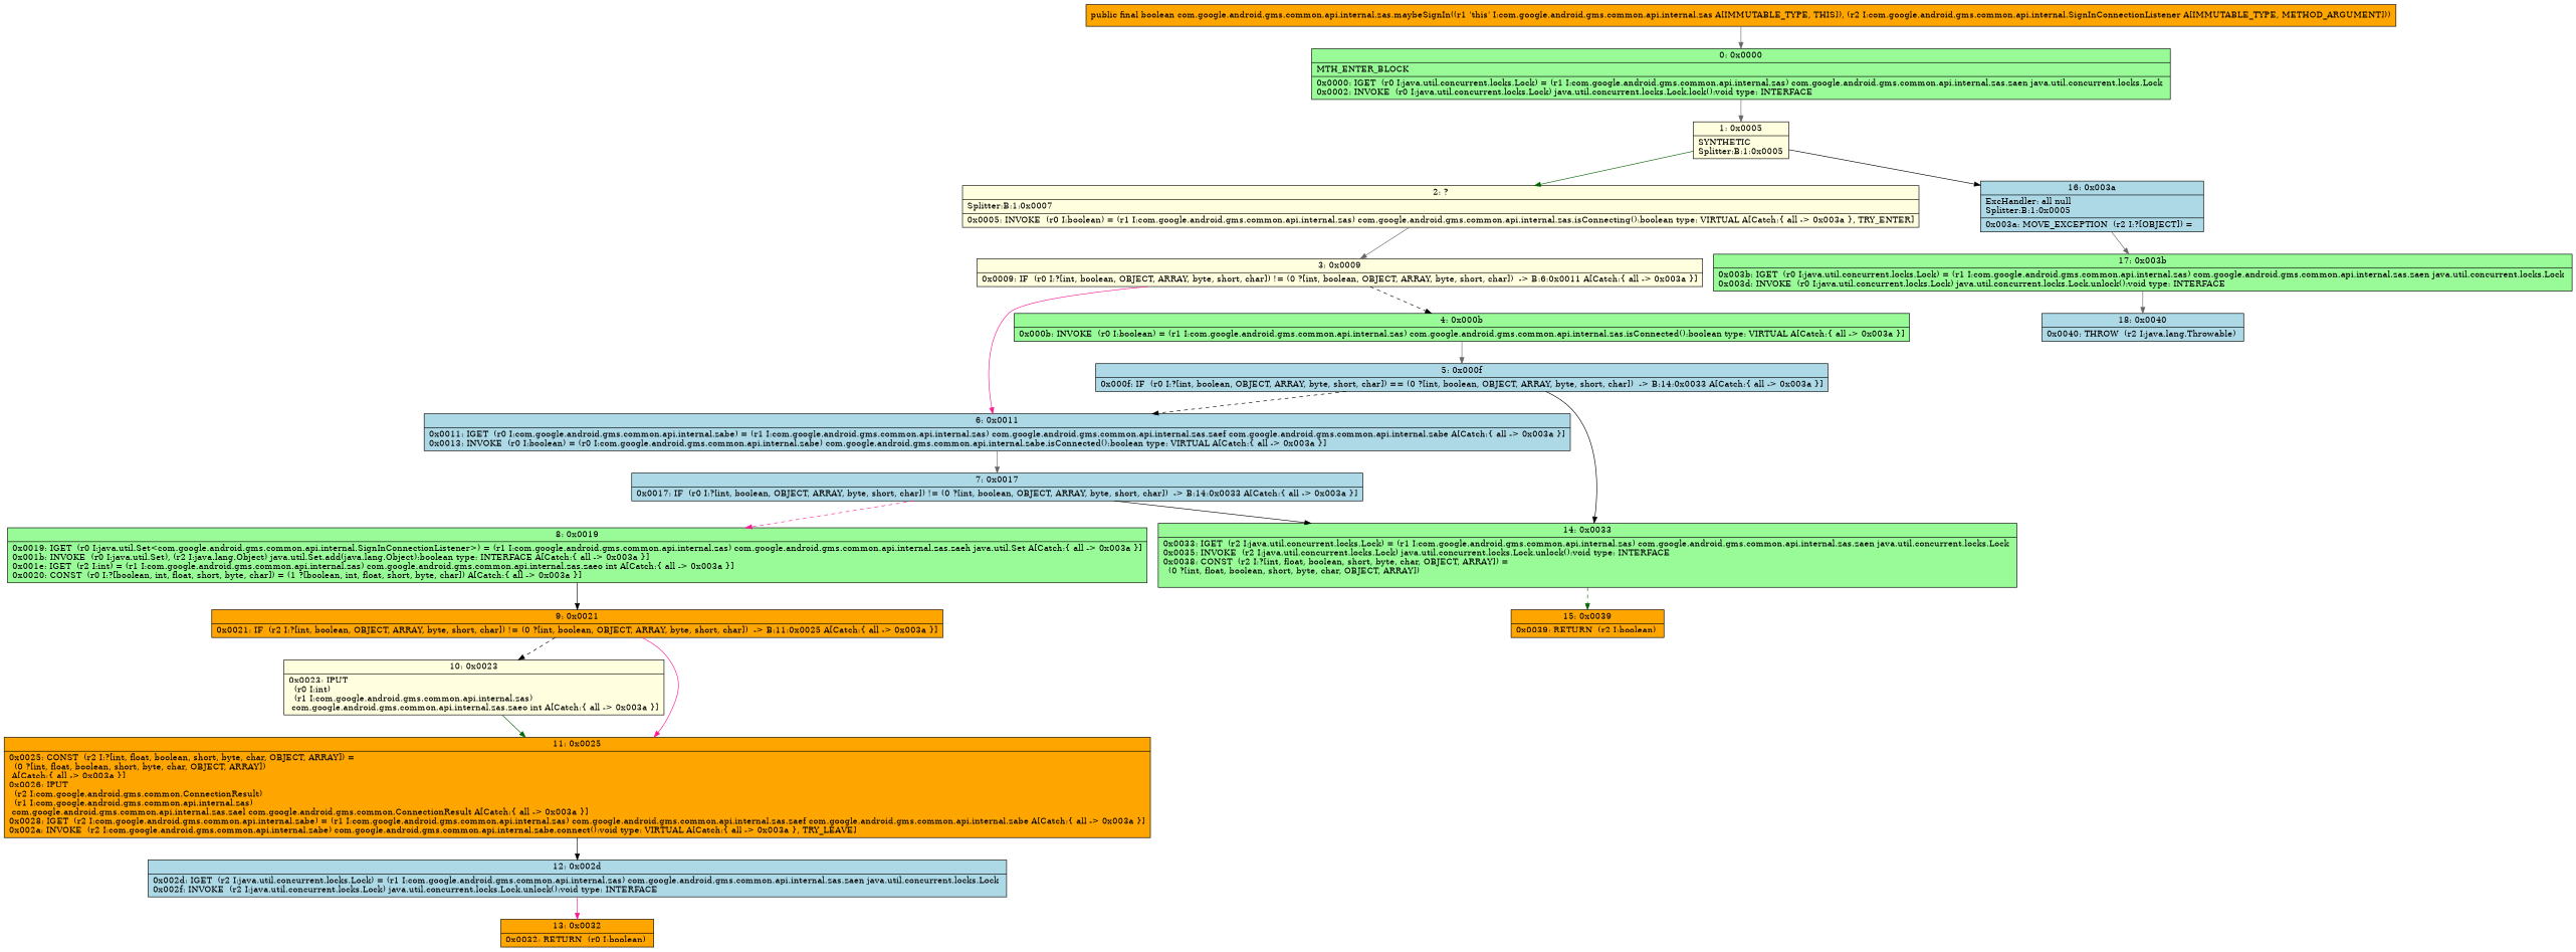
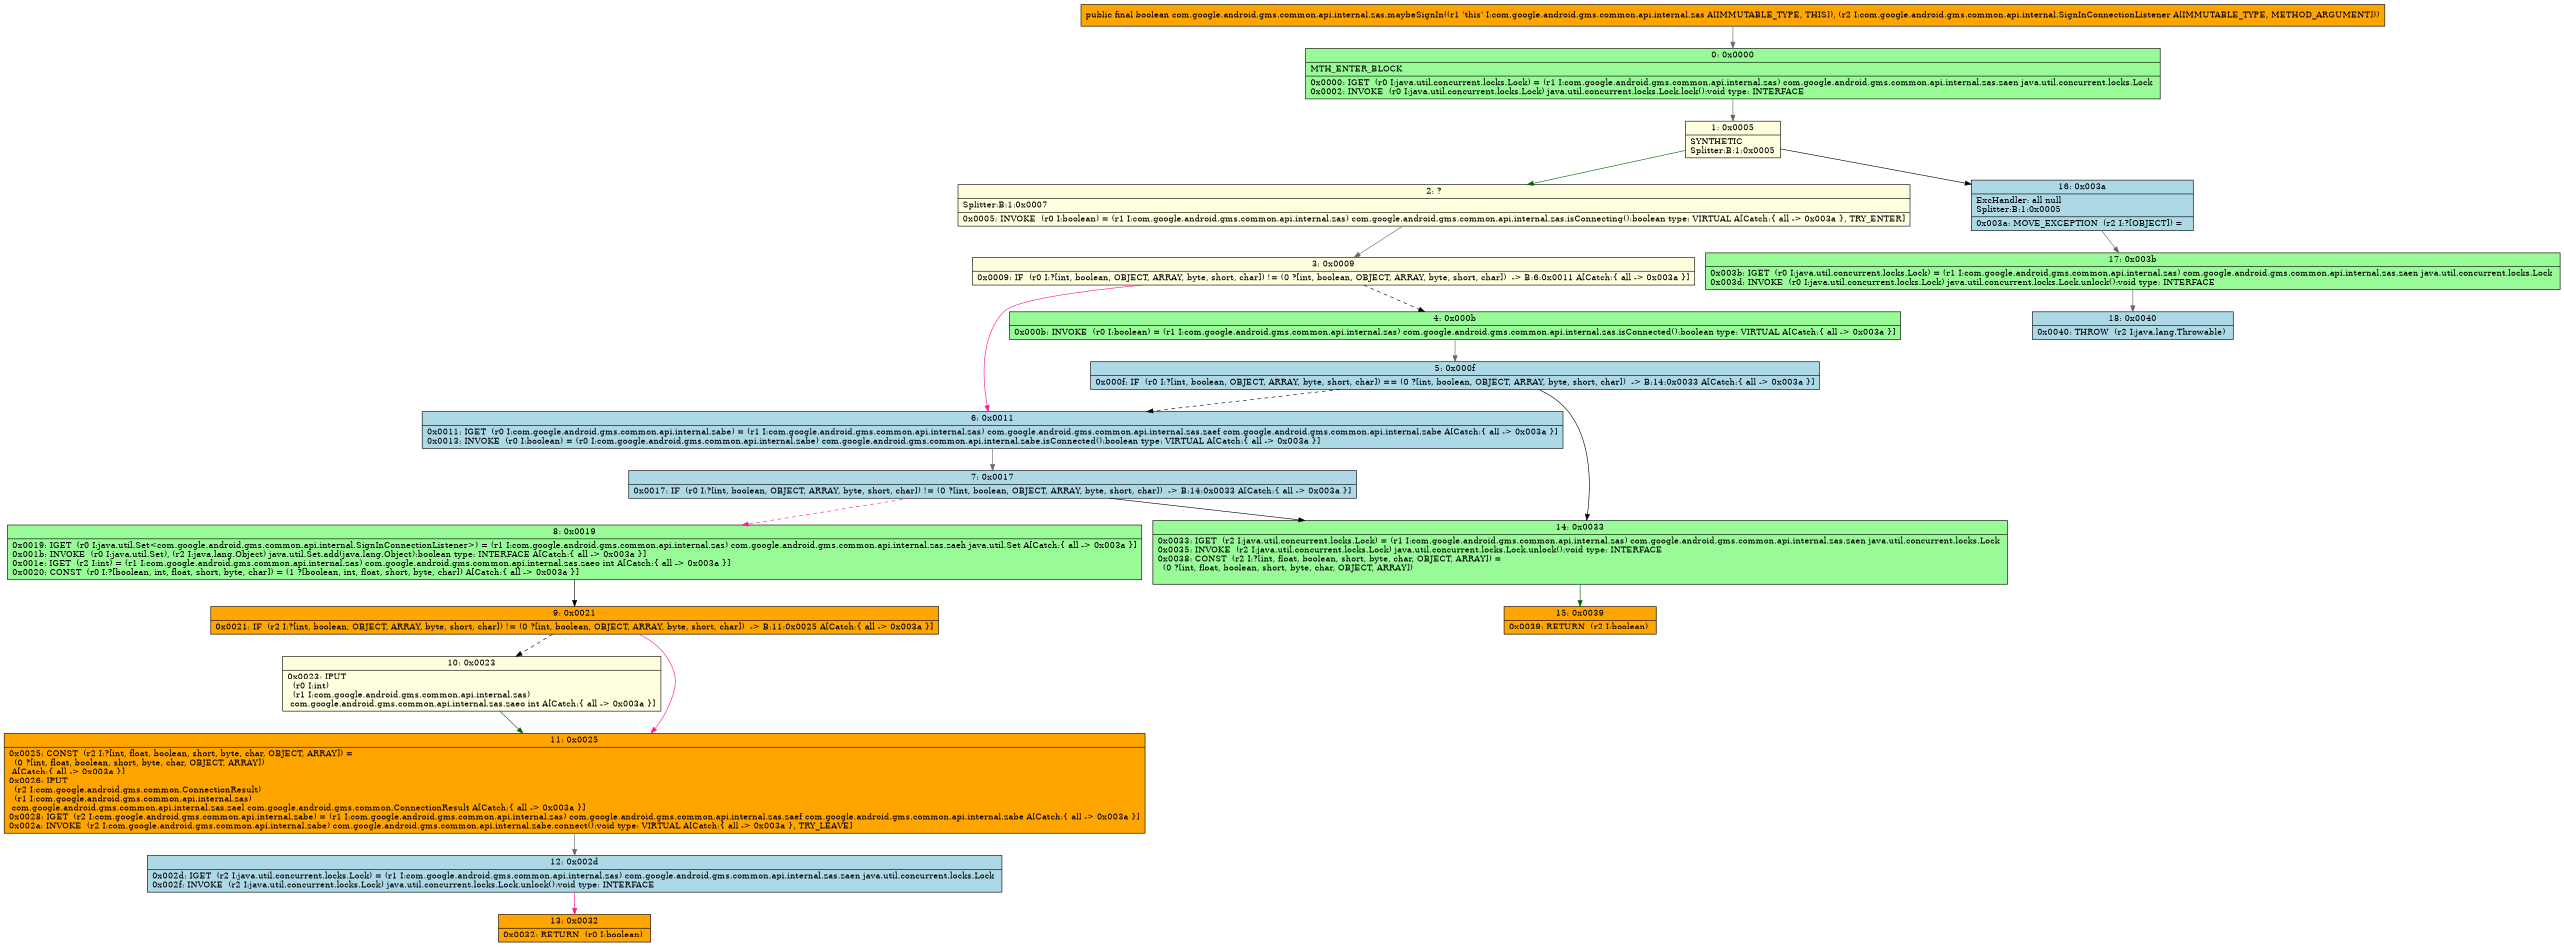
  digraph {
    node [fillcolor=lightblue shape=record style=filled]
    edge [color=black]
    n1 [fillcolor=palegreen label="{0\:\ 0x0000|MTH_ENTER_BLOCK\l|0x0000: IGET  (r0 I:java.util.concurrent.locks.Lock) = (r1 I:com.google.android.gms.common.api.internal.zas) com.google.android.gms.common.api.internal.zas.zaen java.util.concurrent.locks.Lock \l0x0002: INVOKE  (r0 I:java.util.concurrent.locks.Lock) java.util.concurrent.locks.Lock.lock():void type: INTERFACE \l}"]
    n2 [fillcolor=lightyellow label="{1\:\ 0x0005|SYNTHETIC\lSplitter:B:1:0x0005\l}"]
    n3 [fillcolor=lightyellow label="{2\:\ ?|Splitter:B:1:0x0007\l|0x0005: INVOKE  (r0 I:boolean) = (r1 I:com.google.android.gms.common.api.internal.zas) com.google.android.gms.common.api.internal.zas.isConnecting():boolean type: VIRTUAL A[Catch:\{ all \-\> 0x003a \}, TRY_ENTER]\l}"]
    n4 [label="{16\:\ 0x003a|ExcHandler: all null\lSplitter:B:1:0x0005\l|0x003a: MOVE_EXCEPTION  (r2 I:?[OBJECT]) =  \l}"]
    n5 [fillcolor=lightyellow label="{3\:\ 0x0009|0x0009: IF  (r0 I:?[int, boolean, OBJECT, ARRAY, byte, short, char]) != (0 ?[int, boolean, OBJECT, ARRAY, byte, short, char])  \-\> B:6:0x0011 A[Catch:\{ all \-\> 0x003a \}]\l}"]
    n6 [fillcolor=palegreen label="{17\:\ 0x003b|0x003b: IGET  (r0 I:java.util.concurrent.locks.Lock) = (r1 I:com.google.android.gms.common.api.internal.zas) com.google.android.gms.common.api.internal.zas.zaen java.util.concurrent.locks.Lock \l0x003d: INVOKE  (r0 I:java.util.concurrent.locks.Lock) java.util.concurrent.locks.Lock.unlock():void type: INTERFACE \l}"]
    n7 [fillcolor=palegreen label="{4\:\ 0x000b|0x000b: INVOKE  (r0 I:boolean) = (r1 I:com.google.android.gms.common.api.internal.zas) com.google.android.gms.common.api.internal.zas.isConnected():boolean type: VIRTUAL A[Catch:\{ all \-\> 0x003a \}]\l}"]
    n8 [label="{6\:\ 0x0011|0x0011: IGET  (r0 I:com.google.android.gms.common.api.internal.zabe) = (r1 I:com.google.android.gms.common.api.internal.zas) com.google.android.gms.common.api.internal.zas.zaef com.google.android.gms.common.api.internal.zabe A[Catch:\{ all \-\> 0x003a \}]\l0x0013: INVOKE  (r0 I:boolean) = (r0 I:com.google.android.gms.common.api.internal.zabe) com.google.android.gms.common.api.internal.zabe.isConnected():boolean type: VIRTUAL A[Catch:\{ all \-\> 0x003a \}]\l}"]
    n9 [label="{5\:\ 0x000f|0x000f: IF  (r0 I:?[int, boolean, OBJECT, ARRAY, byte, short, char]) == (0 ?[int, boolean, OBJECT, ARRAY, byte, short, char])  \-\> B:14:0x0033 A[Catch:\{ all \-\> 0x003a \}]\l}"]
    n10 [label="{7\:\ 0x0017|0x0017: IF  (r0 I:?[int, boolean, OBJECT, ARRAY, byte, short, char]) != (0 ?[int, boolean, OBJECT, ARRAY, byte, short, char])  \-\> B:14:0x0033 A[Catch:\{ all \-\> 0x003a \}]\l}"]
    n11 [fillcolor=palegreen label="{14\:\ 0x0033|0x0033: IGET  (r2 I:java.util.concurrent.locks.Lock) = (r1 I:com.google.android.gms.common.api.internal.zas) com.google.android.gms.common.api.internal.zas.zaen java.util.concurrent.locks.Lock \l0x0035: INVOKE  (r2 I:java.util.concurrent.locks.Lock) java.util.concurrent.locks.Lock.unlock():void type: INTERFACE \l0x0038: CONST  (r2 I:?[int, float, boolean, short, byte, char, OBJECT, ARRAY]) = \l  (0 ?[int, float, boolean, short, byte, char, OBJECT, ARRAY])\l \l}"]
    n12 [fillcolor=orange label="{15\:\ 0x0039|0x0039: RETURN  (r2 I:boolean) \l}"]
    n13 [fillcolor=palegreen label="{8\:\ 0x0019|0x0019: IGET  (r0 I:java.util.Set\<com.google.android.gms.common.api.internal.SignInConnectionListener\>) = (r1 I:com.google.android.gms.common.api.internal.zas) com.google.android.gms.common.api.internal.zas.zaeh java.util.Set A[Catch:\{ all \-\> 0x003a \}]\l0x001b: INVOKE  (r0 I:java.util.Set), (r2 I:java.lang.Object) java.util.Set.add(java.lang.Object):boolean type: INTERFACE A[Catch:\{ all \-\> 0x003a \}]\l0x001e: IGET  (r2 I:int) = (r1 I:com.google.android.gms.common.api.internal.zas) com.google.android.gms.common.api.internal.zas.zaeo int A[Catch:\{ all \-\> 0x003a \}]\l0x0020: CONST  (r0 I:?[boolean, int, float, short, byte, char]) = (1 ?[boolean, int, float, short, byte, char]) A[Catch:\{ all \-\> 0x003a \}]\l}"]
    n14 [fillcolor=orange label="{9\:\ 0x0021|0x0021: IF  (r2 I:?[int, boolean, OBJECT, ARRAY, byte, short, char]) != (0 ?[int, boolean, OBJECT, ARRAY, byte, short, char])  \-\> B:11:0x0025 A[Catch:\{ all \-\> 0x003a \}]\l}"]
    n15 [fillcolor=lightyellow label="{10\:\ 0x0023|0x0023: IPUT  \l  (r0 I:int)\l  (r1 I:com.google.android.gms.common.api.internal.zas)\l com.google.android.gms.common.api.internal.zas.zaeo int A[Catch:\{ all \-\> 0x003a \}]\l}"]
    n16 [fillcolor=orange label="{11\:\ 0x0025|0x0025: CONST  (r2 I:?[int, float, boolean, short, byte, char, OBJECT, ARRAY]) = \l  (0 ?[int, float, boolean, short, byte, char, OBJECT, ARRAY])\l A[Catch:\{ all \-\> 0x003a \}]\l0x0026: IPUT  \l  (r2 I:com.google.android.gms.common.ConnectionResult)\l  (r1 I:com.google.android.gms.common.api.internal.zas)\l com.google.android.gms.common.api.internal.zas.zael com.google.android.gms.common.ConnectionResult A[Catch:\{ all \-\> 0x003a \}]\l0x0028: IGET  (r2 I:com.google.android.gms.common.api.internal.zabe) = (r1 I:com.google.android.gms.common.api.internal.zas) com.google.android.gms.common.api.internal.zas.zaef com.google.android.gms.common.api.internal.zabe A[Catch:\{ all \-\> 0x003a \}]\l0x002a: INVOKE  (r2 I:com.google.android.gms.common.api.internal.zabe) com.google.android.gms.common.api.internal.zabe.connect():void type: VIRTUAL A[Catch:\{ all \-\> 0x003a \}, TRY_LEAVE]\l}"]
    n17 [label="{12\:\ 0x002d|0x002d: IGET  (r2 I:java.util.concurrent.locks.Lock) = (r1 I:com.google.android.gms.common.api.internal.zas) com.google.android.gms.common.api.internal.zas.zaen java.util.concurrent.locks.Lock \l0x002f: INVOKE  (r2 I:java.util.concurrent.locks.Lock) java.util.concurrent.locks.Lock.unlock():void type: INTERFACE \l}"]
    n18 [fillcolor=orange label="{13\:\ 0x0032|0x0032: RETURN  (r0 I:boolean) \l}"]
    n19 [label="{18\:\ 0x0040|0x0040: THROW  (r2 I:java.lang.Throwable) \l}"]
    n20 [fillcolor=orange label="{public final boolean com.google.android.gms.common.api.internal.zas.maybeSignIn((r1 'this' I:com.google.android.gms.common.api.internal.zas A[IMMUTABLE_TYPE, THIS]), (r2 I:com.google.android.gms.common.api.internal.SignInConnectionListener A[IMMUTABLE_TYPE, METHOD_ARGUMENT])) }"]
    n1 -> n2 [color=gray40]
    n2 -> n3 [color=darkgreen]
    n2 -> n4
    n3 -> n5 [color=gray40]
    n4 -> n6 [color=gray40]
    n5 -> n7 [style=dashed]
    n5 -> n8 [color=deeppink]
    n6 -> n19 [color=gray40]
    n7 -> n9 [color=gray40]
    n8 -> n10 [color=gray40]
    n9 -> n8 [style=dashed]
    n9 -> n11
    n10 -> n11
    n10 -> n13 [color=deeppink style=dashed]
-   n11 -> n12 [color=darkgreen style=dashed]
+   n11 -> n12 [color=darkgreen]
    n13 -> n14
    n14 -> n15 [style=dashed]
    n14 -> n16 [color=deeppink]
    n15 -> n16 [color=darkgreen]
-   n16 -> n17
+   n16 -> n17 [color=gray40]
    n17 -> n18 [color=deeppink]
    n20 -> n1 [color=gray40]
  }
